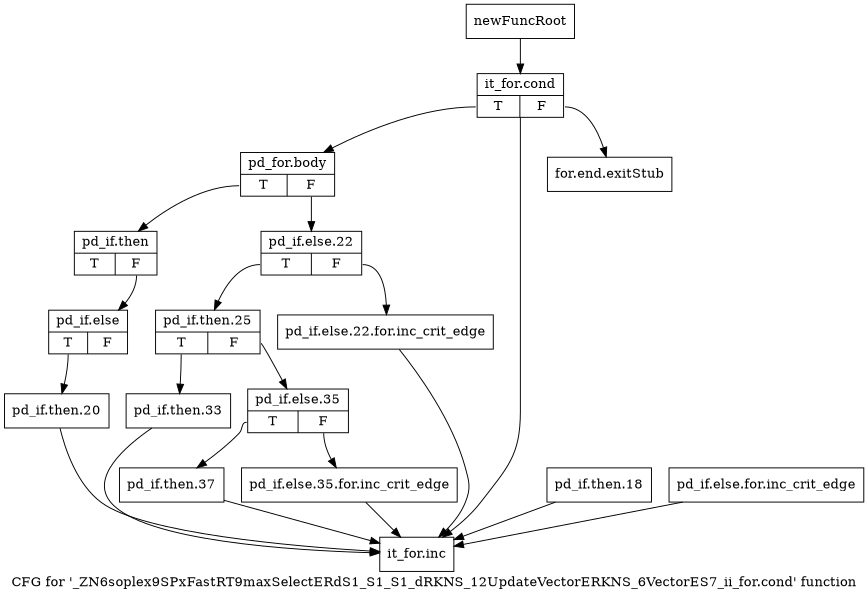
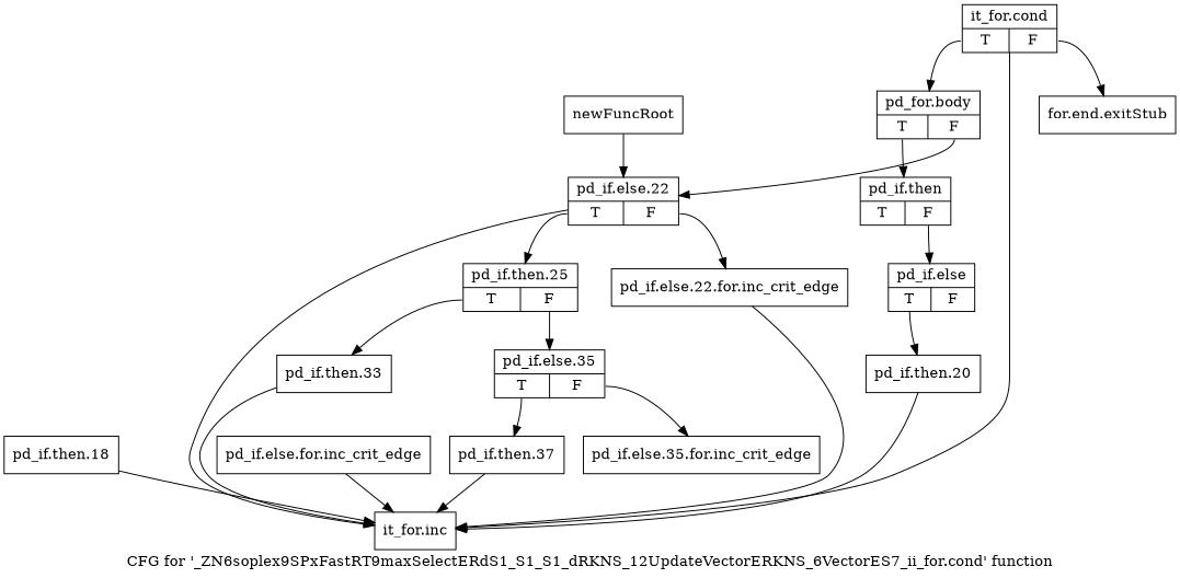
  digraph {
    label="CFG for '_ZN6soplex9SPxFastRT9maxSelectERdS1_S1_S1_dRKNS_12UpdateVectorERKNS_6VectorES7_ii_for.cond' function"
    node [shape=record]
    n1 [label="{newFuncRoot}"]
    n2 [label="{it_for.cond|{<s0>T|<s1>F}}"]
    n3 [label="{for.end.exitStub}"]
    n4 [label="{pd_for.body|{<s0>T|<s1>F}}"]
    n5 [label="{it_for.inc}"]
    n6 [label="{pd_if.then|{<s0>T|<s1>F}}"]
    n7 [label="{pd_if.else.22|{<s0>T|<s1>F}}"]
    n8 [label="{pd_if.else|{<s0>T|<s1>F}}"]
    n9 [label="{pd_if.then.25|{<s0>T|<s1>F}}"]
    n10 [label="{pd_if.else.22.for.inc_crit_edge}"]
    n11 [label="{pd_if.then.18}"]
    n12 [label="{pd_if.then.20}"]
    n13 [label="{pd_if.then.33}"]
    n14 [label="{pd_if.else.35|{<s0>T|<s1>F}}"]
    n15 [label="{pd_if.then.37}"]
    n16 [label="{pd_if.else.35.for.inc_crit_edge}"]
    n17 [label="{pd_if.else.for.inc_crit_edge}"]
-   n1 -> n2
+   n1 -> n7
    n2 -> n3 [tailport=s1]
    n2 -> n4 [tailport=s0]
    n2 -> n5
    n4 -> n6 [tailport=s0]
    n4 -> n7 [tailport=s1]
    n6 -> n8 [tailport=s1]
    n7 -> n9 [tailport=s0]
    n7 -> n10 [tailport=s1]
    n8 -> n12 [tailport=s0]
    n9 -> n13 [tailport=s0]
    n9 -> n14 [tailport=s1]
    n10 -> n5
    n11 -> n5
    n12 -> n5
    n13 -> n5
    n14 -> n15 [tailport=s0]
    n14 -> n16 [tailport=s1]
    n15 -> n5
-   n16 -> n5
+   n7 -> n5
    n17 -> n5
  }
